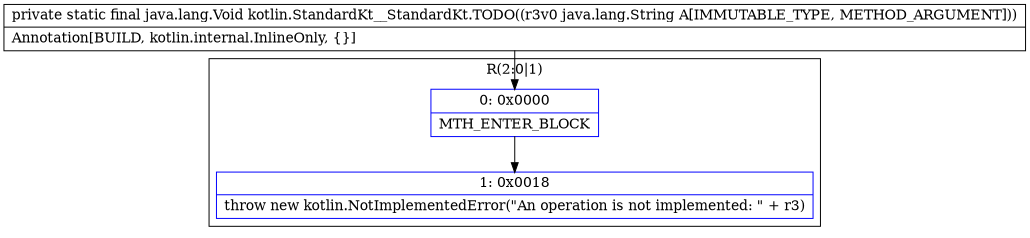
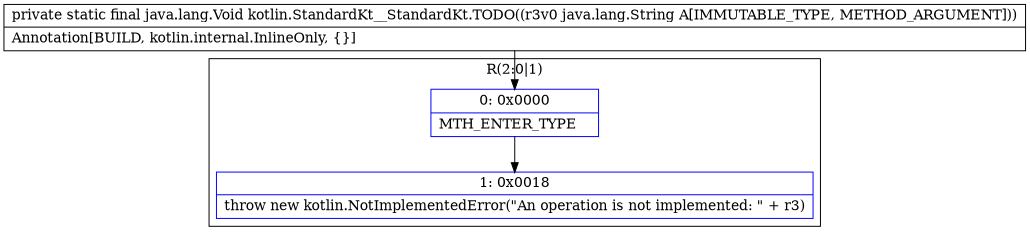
  digraph {
    node [color=blue shape=record]
-   n1 [label="{0\:\ 0x0000|MTH_ENTER_BLOCK\l}"]
+   n1 [label="{0\:\ 0x0000|MTH_ENTER_TYPE\l}"]
    n2 [label="{1\:\ 0x0018|throw new kotlin.NotImplementedError(\"An operation is not implemented: \" + r3)\l}"]
    n3 [label="{private static final java.lang.Void kotlin.StandardKt__StandardKt.TODO((r3v0 java.lang.String A[IMMUTABLE_TYPE, METHOD_ARGUMENT]))  | Annotation[BUILD, kotlin.internal.InlineOnly, \{\}]\l}" color=""]
    subgraph cluster_1 {
      label="R(2:0|1)"
      n1
      n2
    }
    n1 -> n2
    n3 -> n1
  }
